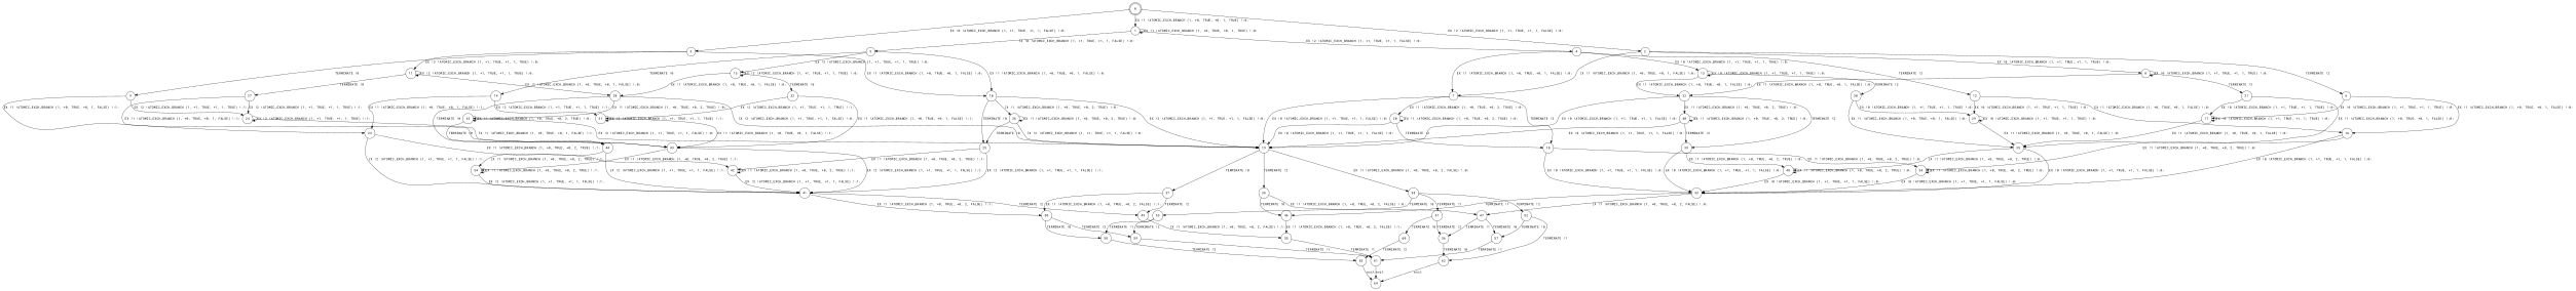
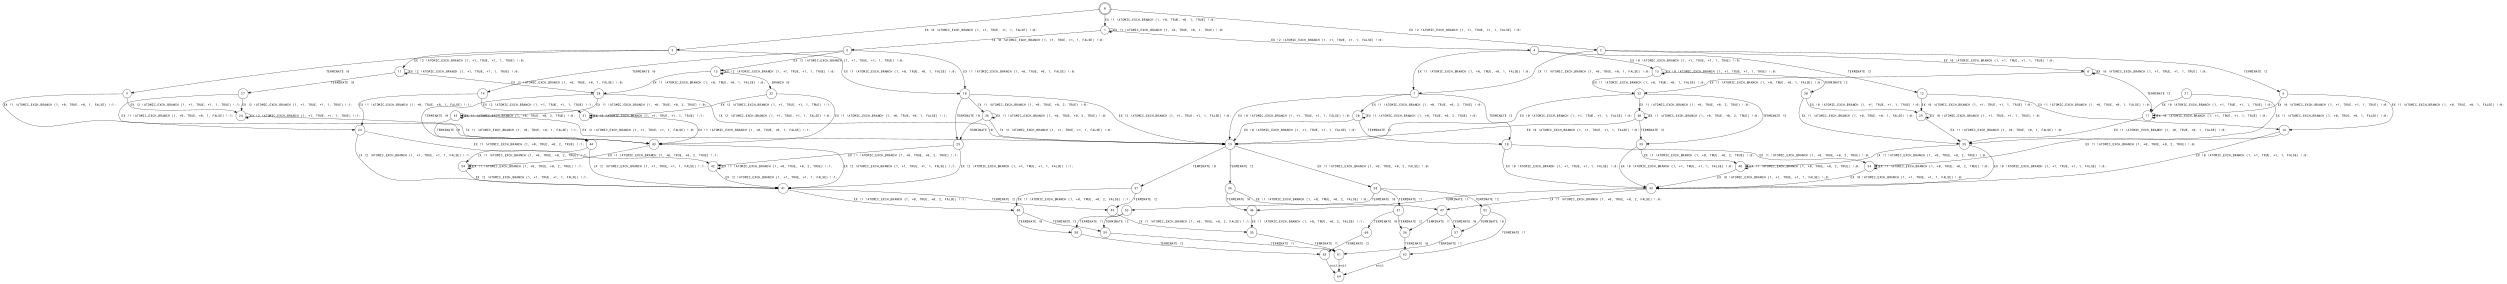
  digraph {
    fontname="Roboto Mono"
    node [fontname="Roboto Mono" shape=circle]
    edge [fontname="Roboto Mono"]
    0 [peripheries=2]
    1
    2
    3
    4
    5
    6
    7
    8
    9
    10
    11
    12
    13
    14
    15
    16
    17
    18
    19
    20
    21
    22
    23
    24
    25
    26
    27
    28
    29
    30
    31
    32
    33
    34
    35
    36
    37
    38
    39
    40
    41
    42
    43
    44
    45
    46
    47
    48
    49
    50
    51
    52
    53
    54
    55
    56
    57
    58
    59
    60
    62
    61
    63
    64
    0 -> 1 [label="EX !1 !ATOMIC_EXCH_BRANCH (1, +0, TRUE, +0, 1, TRUE) !:0:"]
    0 -> 2 [label="EX !2 !ATOMIC_EXCH_BRANCH (1, +1, TRUE, +1, 1, FALSE) !:0:"]
    0 -> 3 [label="EX !0 !ATOMIC_EXCH_BRANCH (1, +1, TRUE, +1, 1, FALSE) !:0:"]
    1 -> 1 [label="EX !1 !ATOMIC_EXCH_BRANCH (1, +0, TRUE, +0, 1, TRUE) !:0:"]
    1 -> 4 [label="EX !2 !ATOMIC_EXCH_BRANCH (1, +1, TRUE, +1, 1, FALSE) !:0:"]
    1 -> 5 [label="EX !0 !ATOMIC_EXCH_BRANCH (1, +1, TRUE, +1, 1, FALSE) !:0:"]
    2 -> 6 [label="TERMINATE !2"]
    2 -> 7 [label="EX !1 !ATOMIC_EXCH_BRANCH (1, +0, TRUE, +0, 1, FALSE) !:0:"]
    2 -> 8 [label="EX !0 !ATOMIC_EXCH_BRANCH (1, +1, TRUE, +1, 1, TRUE) !:0:"]
    3 -> 9 [label="TERMINATE !0"]
    3 -> 10 [label="EX !1 !ATOMIC_EXCH_BRANCH (1, +0, TRUE, +0, 1, FALSE) !:0:"]
    3 -> 11 [label="EX !2 !ATOMIC_EXCH_BRANCH (1, +1, TRUE, +1, 1, TRUE) !:0:"]
    4 -> 7 [label="EX !1 !ATOMIC_EXCH_BRANCH (1, +0, TRUE, +0, 1, FALSE) !:0:"]
    4 -> 12 [label="TERMINATE !2"]
    4 -> 13 [label="EX !0 !ATOMIC_EXCH_BRANCH (1, +1, TRUE, +1, 1, TRUE) !:0:"]
    5 -> 10 [label="EX !1 !ATOMIC_EXCH_BRANCH (1, +0, TRUE, +0, 1, FALSE) !:0:"]
    5 -> 14 [label="TERMINATE !0"]
    5 -> 15 [label="EX !2 !ATOMIC_EXCH_BRANCH (1, +1, TRUE, +1, 1, TRUE) !:0:"]
    6 -> 16 [label="EX !1 !ATOMIC_EXCH_BRANCH (1, +0, TRUE, +0, 1, FALSE) !:0:"]
    6 -> 17 [label="EX !0 !ATOMIC_EXCH_BRANCH (1, +1, TRUE, +1, 1, TRUE) !:0:"]
    7 -> 18 [label="TERMINATE !2"]
    7 -> 19 [label="EX !0 !ATOMIC_EXCH_BRANCH (1, +1, TRUE, +1, 1, FALSE) !:0:"]
    7 -> 20 [label="EX !1 !ATOMIC_EXCH_BRANCH (1, +0, TRUE, +0, 2, TRUE) !:0:"]
    8 -> 8 [label="EX !0 !ATOMIC_EXCH_BRANCH (1, +1, TRUE, +1, 1, TRUE) !:0:"]
-   8 -> 21 [label="TERMINATE !2"]
+   8 -> 17 [label="TERMINATE !2"]
    8 -> 22 [label="EX !1 !ATOMIC_EXCH_BRANCH (1, +0, TRUE, +0, 1, FALSE) !:0:"]
    9 -> 23 [label="EX !1 !ATOMIC_EXCH_BRANCH (1, +0, TRUE, +0, 1, FALSE) !:1:"]
    9 -> 24 [label="EX !2 !ATOMIC_EXCH_BRANCH (1, +1, TRUE, +1, 1, TRUE) !:1:"]
    10 -> 19 [label="EX !2 !ATOMIC_EXCH_BRANCH (1, +1, TRUE, +1, 1, FALSE) !:0:"]
    10 -> 25 [label="TERMINATE !0"]
    10 -> 26 [label="EX !1 !ATOMIC_EXCH_BRANCH (1, +0, TRUE, +0, 2, TRUE) !:0:"]
    11 -> 11 [label="EX !2 !ATOMIC_EXCH_BRANCH (1, +1, TRUE, +1, 1, TRUE) !:0:"]
    11 -> 27 [label="TERMINATE !0"]
    11 -> 28 [label="EX !1 !ATOMIC_EXCH_BRANCH (1, +0, TRUE, +0, 1, FALSE) !:0:"]
    12 -> 16 [label="EX !1 !ATOMIC_EXCH_BRANCH (1, +0, TRUE, +0, 1, FALSE) !:0:"]
    12 -> 29 [label="EX !0 !ATOMIC_EXCH_BRANCH (1, +1, TRUE, +1, 1, TRUE) !:0:"]
    13 -> 13 [label="EX !0 !ATOMIC_EXCH_BRANCH (1, +1, TRUE, +1, 1, TRUE) !:0:"]
    13 -> 22 [label="EX !1 !ATOMIC_EXCH_BRANCH (1, +0, TRUE, +0, 1, FALSE) !:0:"]
    13 -> 30 [label="TERMINATE !2"]
    14 -> 23 [label="EX !1 !ATOMIC_EXCH_BRANCH (1, +0, TRUE, +0, 1, FALSE) !:1:"]
    14 -> 31 [label="EX !2 !ATOMIC_EXCH_BRANCH (1, +1, TRUE, +1, 1, TRUE) !:1:"]
    15 -> 15 [label="EX !2 !ATOMIC_EXCH_BRANCH (1, +1, TRUE, +1, 1, TRUE) !:0:"]
    15 -> 28 [label="EX !1 !ATOMIC_EXCH_BRANCH (1, +0, TRUE, +0, 1, FALSE) !:0:"]
-   15 -> 32 [label="TERMINATE !0"]
+   15 -> 32 [label="BRANCH !0"]
    16 -> 33 [label="EX !0 !ATOMIC_EXCH_BRANCH (1, +1, TRUE, +1, 1, FALSE) !:0:"]
    16 -> 34 [label="EX !1 !ATOMIC_EXCH_BRANCH (1, +0, TRUE, +0, 2, TRUE) !:0:"]
    17 -> 17 [label="EX !0 !ATOMIC_EXCH_BRANCH (1, +1, TRUE, +1, 1, TRUE) !:0:"]
    17 -> 35 [label="EX !1 !ATOMIC_EXCH_BRANCH (1, +0, TRUE, +0, 1, FALSE) !:0:"]
    18 -> 33 [label="EX !0 !ATOMIC_EXCH_BRANCH (1, +1, TRUE, +1, 1, FALSE) !:0:"]
    18 -> 34 [label="EX !1 !ATOMIC_EXCH_BRANCH (1, +0, TRUE, +0, 2, TRUE) !:0:"]
    19 -> 36 [label="TERMINATE !2"]
    19 -> 37 [label="TERMINATE !0"]
    19 -> 38 [label="EX !1 !ATOMIC_EXCH_BRANCH (1, +0, TRUE, +0, 2, FALSE) !:0:"]
    20 -> 18 [label="TERMINATE !2"]
    20 -> 19 [label="EX !0 !ATOMIC_EXCH_BRANCH (1, +1, TRUE, +1, 1, FALSE) !:0:"]
    20 -> 20 [label="EX !1 !ATOMIC_EXCH_BRANCH (1, +0, TRUE, +0, 2, TRUE) !:0:"]
    21 -> 17 [label="EX !0 !ATOMIC_EXCH_BRANCH (1, +1, TRUE, +1, 1, TRUE) !:0:"]
    21 -> 35 [label="EX !1 !ATOMIC_EXCH_BRANCH (1, +0, TRUE, +0, 1, FALSE) !:0:"]
    22 -> 19 [label="EX !0 !ATOMIC_EXCH_BRANCH (1, +1, TRUE, +1, 1, FALSE) !:0:"]
    22 -> 39 [label="TERMINATE !2"]
    22 -> 40 [label="EX !1 !ATOMIC_EXCH_BRANCH (1, +0, TRUE, +0, 2, TRUE) !:0:"]
    23 -> 41 [label="EX !2 !ATOMIC_EXCH_BRANCH (1, +1, TRUE, +1, 1, FALSE) !:1:"]
    23 -> 42 [label="EX !1 !ATOMIC_EXCH_BRANCH (1, +0, TRUE, +0, 2, TRUE) !:1:"]
    24 -> 24 [label="EX !2 !ATOMIC_EXCH_BRANCH (1, +1, TRUE, +1, 1, TRUE) !:1:"]
    24 -> 43 [label="EX !1 !ATOMIC_EXCH_BRANCH (1, +0, TRUE, +0, 1, FALSE) !:1:"]
    25 -> 41 [label="EX !2 !ATOMIC_EXCH_BRANCH (1, +1, TRUE, +1, 1, FALSE) !:1:"]
    25 -> 42 [label="EX !1 !ATOMIC_EXCH_BRANCH (1, +0, TRUE, +0, 2, TRUE) !:1:"]
    26 -> 19 [label="EX !2 !ATOMIC_EXCH_BRANCH (1, +1, TRUE, +1, 1, FALSE) !:0:"]
    26 -> 25 [label="TERMINATE !0"]
    26 -> 26 [label="EX !1 !ATOMIC_EXCH_BRANCH (1, +0, TRUE, +0, 2, TRUE) !:0:"]
    27 -> 24 [label="EX !2 !ATOMIC_EXCH_BRANCH (1, +1, TRUE, +1, 1, TRUE) !:1:"]
    27 -> 43 [label="EX !1 !ATOMIC_EXCH_BRANCH (1, +0, TRUE, +0, 1, FALSE) !:1:"]
    28 -> 19 [label="EX !2 !ATOMIC_EXCH_BRANCH (1, +1, TRUE, +1, 1, FALSE) !:0:"]
    28 -> 44 [label="TERMINATE !0"]
    28 -> 45 [label="EX !1 !ATOMIC_EXCH_BRANCH (1, +0, TRUE, +0, 2, TRUE) !:0:"]
    29 -> 29 [label="EX !0 !ATOMIC_EXCH_BRANCH (1, +1, TRUE, +1, 1, TRUE) !:0:"]
    29 -> 35 [label="EX !1 !ATOMIC_EXCH_BRANCH (1, +0, TRUE, +0, 1, FALSE) !:0:"]
    30 -> 29 [label="EX !0 !ATOMIC_EXCH_BRANCH (1, +1, TRUE, +1, 1, TRUE) !:0:"]
    30 -> 35 [label="EX !1 !ATOMIC_EXCH_BRANCH (1, +0, TRUE, +0, 1, FALSE) !:0:"]
    31 -> 31 [label="EX !2 !ATOMIC_EXCH_BRANCH (1, +1, TRUE, +1, 1, TRUE) !:1:"]
    31 -> 43 [label="EX !1 !ATOMIC_EXCH_BRANCH (1, +0, TRUE, +0, 1, FALSE) !:1:"]
    32 -> 31 [label="EX !2 !ATOMIC_EXCH_BRANCH (1, +1, TRUE, +1, 1, TRUE) !:1:"]
    32 -> 43 [label="EX !1 !ATOMIC_EXCH_BRANCH (1, +0, TRUE, +0, 1, FALSE) !:1:"]
    33 -> 46 [label="TERMINATE !1"]
    33 -> 47 [label="EX !1 !ATOMIC_EXCH_BRANCH (1, +0, TRUE, +0, 2, FALSE) !:0:"]
    34 -> 33 [label="EX !0 !ATOMIC_EXCH_BRANCH (1, +1, TRUE, +1, 1, FALSE) !:0:"]
    34 -> 34 [label="EX !1 !ATOMIC_EXCH_BRANCH (1, +0, TRUE, +0, 2, TRUE) !:0:"]
    35 -> 33 [label="EX !0 !ATOMIC_EXCH_BRANCH (1, +1, TRUE, +1, 1, FALSE) !:0:"]
    35 -> 48 [label="EX !1 !ATOMIC_EXCH_BRANCH (1, +0, TRUE, +0, 2, TRUE) !:0:"]
    36 -> 46 [label="TERMINATE !0"]
    36 -> 47 [label="EX !1 !ATOMIC_EXCH_BRANCH (1, +0, TRUE, +0, 2, FALSE) !:0:"]
    37 -> 49 [label="TERMINATE !2"]
    37 -> 50 [label="EX !1 !ATOMIC_EXCH_BRANCH (1, +0, TRUE, +0, 2, FALSE) !:1:"]
    38 -> 51 [label="TERMINATE !1"]
    38 -> 52 [label="TERMINATE !2"]
    38 -> 53 [label="TERMINATE !0"]
    39 -> 33 [label="EX !0 !ATOMIC_EXCH_BRANCH (1, +1, TRUE, +1, 1, FALSE) !:0:"]
    39 -> 48 [label="EX !1 !ATOMIC_EXCH_BRANCH (1, +0, TRUE, +0, 2, TRUE) !:0:"]
    40 -> 19 [label="EX !0 !ATOMIC_EXCH_BRANCH (1, +1, TRUE, +1, 1, FALSE) !:0:"]
    40 -> 39 [label="TERMINATE !2"]
    40 -> 40 [label="EX !1 !ATOMIC_EXCH_BRANCH (1, +0, TRUE, +0, 2, TRUE) !:0:"]
    41 -> 49 [label="TERMINATE !2"]
    41 -> 50 [label="EX !1 !ATOMIC_EXCH_BRANCH (1, +0, TRUE, +0, 2, FALSE) !:1:"]
    42 -> 41 [label="EX !2 !ATOMIC_EXCH_BRANCH (1, +1, TRUE, +1, 1, FALSE) !:1:"]
    42 -> 42 [label="EX !1 !ATOMIC_EXCH_BRANCH (1, +0, TRUE, +0, 2, TRUE) !:1:"]
    43 -> 41 [label="EX !2 !ATOMIC_EXCH_BRANCH (1, +1, TRUE, +1, 1, FALSE) !:1:"]
    43 -> 54 [label="EX !1 !ATOMIC_EXCH_BRANCH (1, +0, TRUE, +0, 2, TRUE) !:1:"]
    44 -> 41 [label="EX !2 !ATOMIC_EXCH_BRANCH (1, +1, TRUE, +1, 1, FALSE) !:1:"]
    44 -> 54 [label="EX !1 !ATOMIC_EXCH_BRANCH (1, +0, TRUE, +0, 2, TRUE) !:1:"]
    45 -> 19 [label="EX !2 !ATOMIC_EXCH_BRANCH (1, +1, TRUE, +1, 1, FALSE) !:0:"]
    45 -> 44 [label="TERMINATE !0"]
    45 -> 45 [label="EX !1 !ATOMIC_EXCH_BRANCH (1, +0, TRUE, +0, 2, TRUE) !:0:"]
    46 -> 55 [label="EX !1 !ATOMIC_EXCH_BRANCH (1, +0, TRUE, +0, 2, FALSE) !:1:"]
    47 -> 56 [label="TERMINATE !1"]
    47 -> 57 [label="TERMINATE !0"]
    48 -> 33 [label="EX !0 !ATOMIC_EXCH_BRANCH (1, +1, TRUE, +1, 1, FALSE) !:0:"]
    48 -> 48 [label="EX !1 !ATOMIC_EXCH_BRANCH (1, +0, TRUE, +0, 2, TRUE) !:0:"]
    49 -> 55 [label="EX !1 !ATOMIC_EXCH_BRANCH (1, +0, TRUE, +0, 2, FALSE) !:1:"]
    50 -> 58 [label="TERMINATE !0"]
    50 -> 59 [label="TERMINATE !2"]
    51 -> 56 [label="TERMINATE !2"]
    51 -> 60 [label="TERMINATE !0"]
    52 -> 57 [label="TERMINATE !0"]
    52 -> 62 [label="TERMINATE !1"]
    53 -> 58 [label="TERMINATE !1"]
    53 -> 59 [label="TERMINATE !2"]
    54 -> 41 [label="EX !2 !ATOMIC_EXCH_BRANCH (1, +1, TRUE, +1, 1, FALSE) !:1:"]
    54 -> 54 [label="EX !1 !ATOMIC_EXCH_BRANCH (1, +0, TRUE, +0, 2, TRUE) !:1:"]
    55 -> 61 [label="TERMINATE !1"]
    56 -> 62 [label="TERMINATE !0"]
    57 -> 61 [label="TERMINATE !1"]
    58 -> 63 [label="TERMINATE !2"]
    59 -> 61 [label="TERMINATE !1"]
    60 -> 63 [label="TERMINATE !2"]
    62 -> 64 [label=exit]
    61 -> 64 [label=exit]
    63 -> 64 [label=exit]
  }
